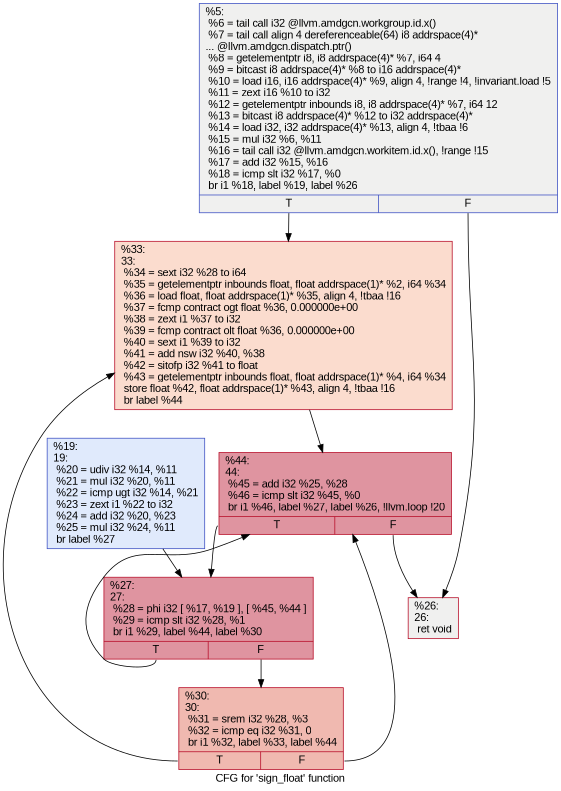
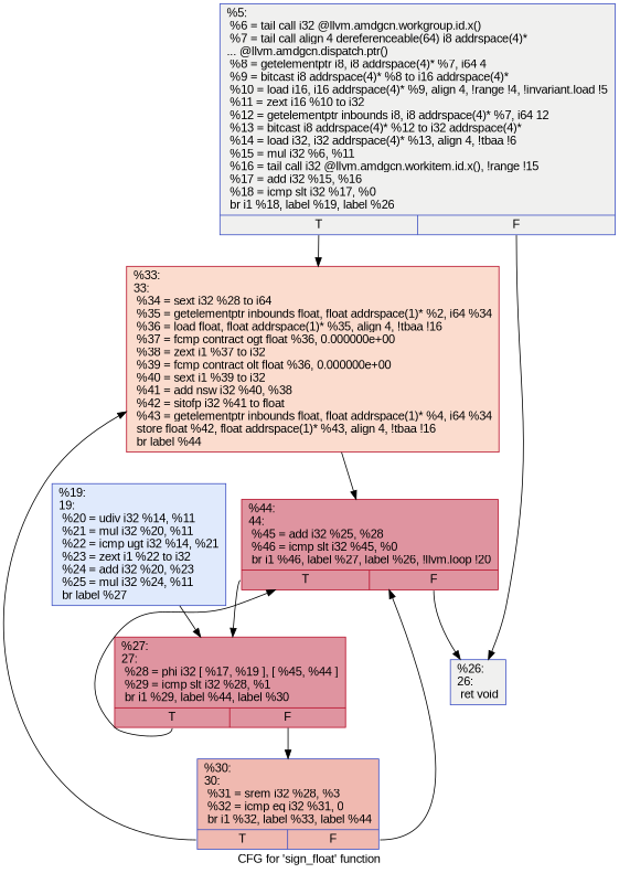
  digraph {
    fontname="Liberation Sans"
    label="CFG for 'sign_float' function"
    node [color="#3d50c3ff" fillcolor="#dedcdb70" fontname="Liberation Sans" shape=record style=filled]
    edge [fontname="Liberation Sans" tailport=s0]
    n1 [label="{%5:\l  %6 = tail call i32 @llvm.amdgcn.workgroup.id.x()\l  %7 = tail call align 4 dereferenceable(64) i8 addrspace(4)*\l... @llvm.amdgcn.dispatch.ptr()\l  %8 = getelementptr i8, i8 addrspace(4)* %7, i64 4\l  %9 = bitcast i8 addrspace(4)* %8 to i16 addrspace(4)*\l  %10 = load i16, i16 addrspace(4)* %9, align 4, !range !4, !invariant.load !5\l  %11 = zext i16 %10 to i32\l  %12 = getelementptr inbounds i8, i8 addrspace(4)* %7, i64 12\l  %13 = bitcast i8 addrspace(4)* %12 to i32 addrspace(4)*\l  %14 = load i32, i32 addrspace(4)* %13, align 4, !tbaa !6\l  %15 = mul i32 %6, %11\l  %16 = tail call i32 @llvm.amdgcn.workitem.id.x(), !range !15\l  %17 = add i32 %15, %16\l  %18 = icmp slt i32 %17, %0\l  br i1 %18, label %19, label %26\l|{<s0>T|<s1>F}}"]
-   n2 [color="#b70d28ff" label="{%26:\l26:                                               \l  ret void\l}"]
+   n2 [label="{%26:\l26:                                               \l  ret void\l}"]
    n3 [color="#b70d28ff" fillcolor="#f7af9170" label="{%33:\l33:                                               \l  %34 = sext i32 %28 to i64\l  %35 = getelementptr inbounds float, float addrspace(1)* %2, i64 %34\l  %36 = load float, float addrspace(1)* %35, align 4, !tbaa !16\l  %37 = fcmp contract ogt float %36, 0.000000e+00\l  %38 = zext i1 %37 to i32\l  %39 = fcmp contract olt float %36, 0.000000e+00\l  %40 = sext i1 %39 to i32\l  %41 = add nsw i32 %40, %38\l  %42 = sitofp i32 %41 to float\l  %43 = getelementptr inbounds float, float addrspace(1)* %4, i64 %34\l  store float %42, float addrspace(1)* %43, align 4, !tbaa !16\l  br label %44\l}"]
    n4 [fillcolor="#b9d0f970" label="{%19:\l19:                                               \l  %20 = udiv i32 %14, %11\l  %21 = mul i32 %20, %11\l  %22 = icmp ugt i32 %14, %21\l  %23 = zext i1 %22 to i32\l  %24 = add i32 %20, %23\l  %25 = mul i32 %24, %11\l  br label %27\l}"]
    n5 [color="#b70d28ff" fillcolor="#b70d2870" label="{%27:\l27:                                               \l  %28 = phi i32 [ %17, %19 ], [ %45, %44 ]\l  %29 = icmp slt i32 %28, %1\l  br i1 %29, label %44, label %30\l|{<s0>T|<s1>F}}"]
    n6 [color="#b70d28ff" fillcolor="#b70d2870" label="{%44:\l44:                                               \l  %45 = add i32 %25, %28\l  %46 = icmp slt i32 %45, %0\l  br i1 %46, label %27, label %26, !llvm.loop !20\l|{<s0>T|<s1>F}}"]
-   n7 [color="#b70d28ff" fillcolor="#de614d70" label="{%30:\l30:                                               \l  %31 = srem i32 %28, %3\l  %32 = icmp eq i32 %31, 0\l  br i1 %32, label %33, label %44\l|{<s0>T|<s1>F}}"]
+   n7 [fillcolor="#de614d70" label="{%30:\l30:                                               \l  %31 = srem i32 %28, %3\l  %32 = icmp eq i32 %31, 0\l  br i1 %32, label %33, label %44\l|{<s0>T|<s1>F}}"]
    n1 -> n2 [tailport=s1]
    n1 -> n3
    n3 -> n6
    n4 -> n5
    n5 -> n6
    n5 -> n7 [tailport=s1]
    n6 -> n2 [tailport=s1]
    n6 -> n5
    n7 -> n3
    n7 -> n6 [tailport=s1]
  }
